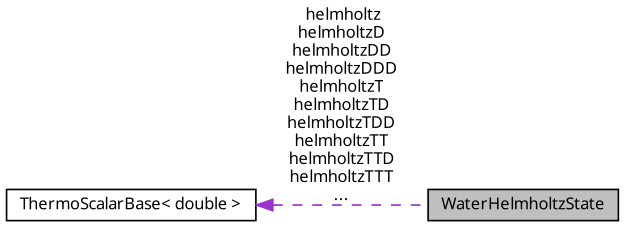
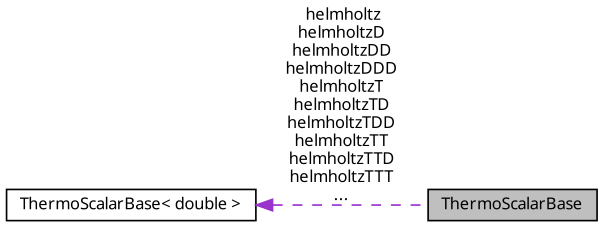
  digraph {
    rankdir=LR
    fontname="Noto Sans"
    node [color=black fontname="Noto Sans" fontsize=10 shape=record style=filled]
-   n1 [fillcolor=grey75 fontcolor=black height=0.2 label=WaterHelmholtzState width=0.4]
+   n1 [fillcolor=grey75 fontcolor=black height=0.2 label=ThermoScalarBase width=0.4]
    n2 [fillcolor=white height=0.2 label="ThermoScalarBase\< double \>" width=0.4]
    n2 -> n1 [color=darkorchid3 dir=back fontname="Noto Sans" fontsize=10 label=" helmholtz\nhelmholtzD\nhelmholtzDD\nhelmholtzDDD\nhelmholtzT\nhelmholtzTD\nhelmholtzTDD\nhelmholtzTT\nhelmholtzTTD\nhelmholtzTTT\n..." labelfontname=Helvetica labelfontsize=10 style=dashed]
  }
